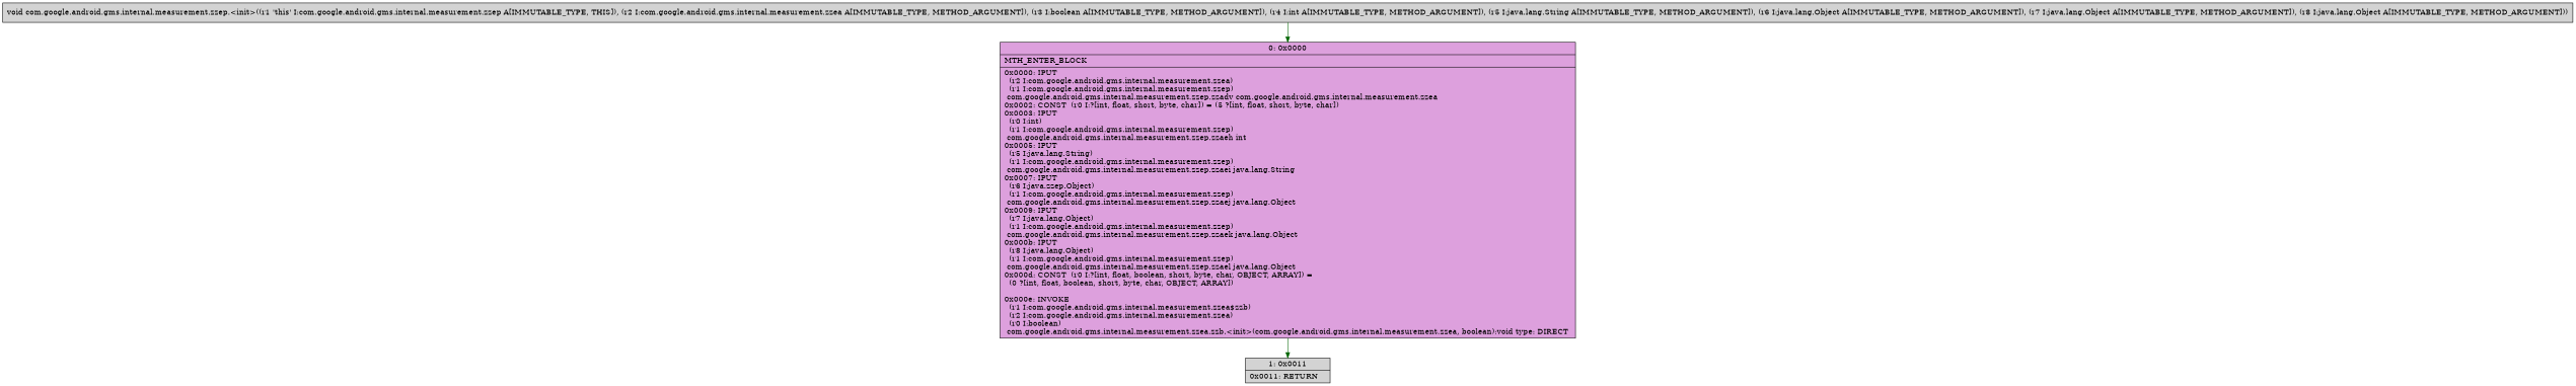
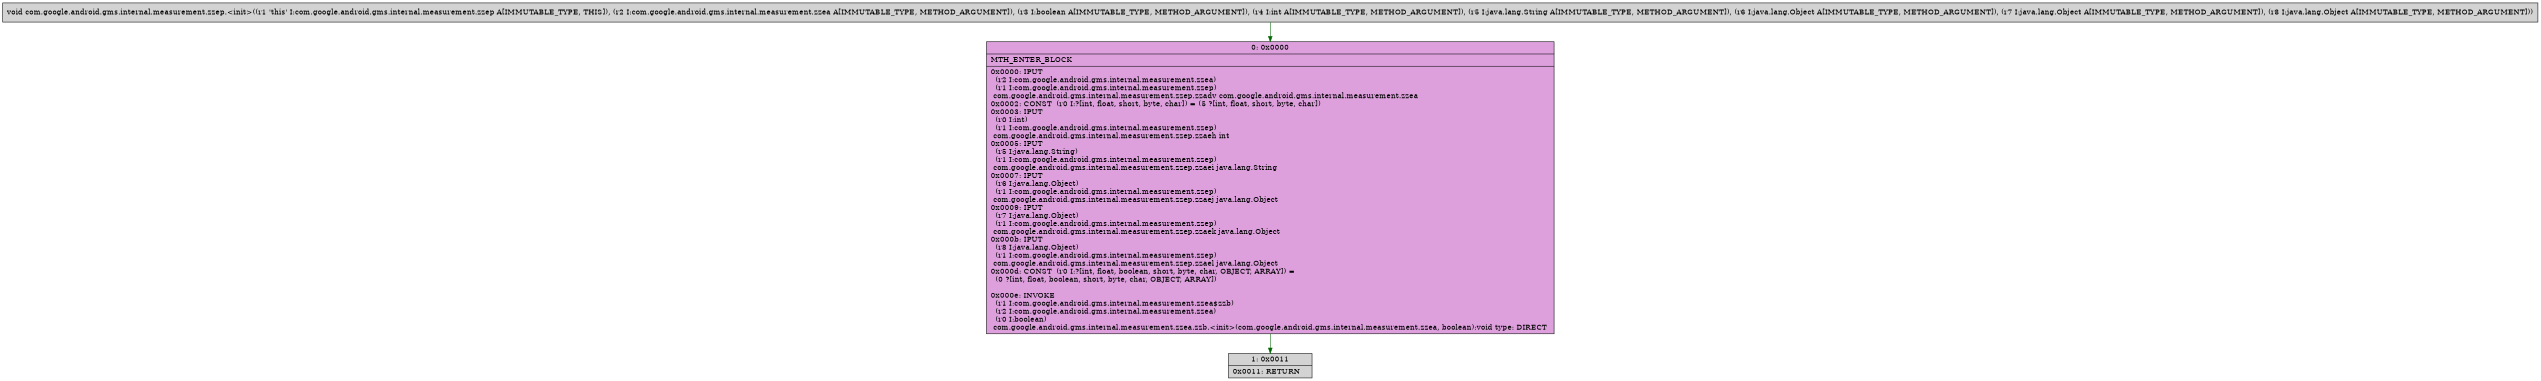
  digraph {
    node [shape=record style=filled fillcolor=lightgrey]
    edge [color=darkgreen style=solid]
-   n1 [label="{0\:\ 0x0000|MTH_ENTER_BLOCK\l|0x0000: IPUT  \l  (r2 I:com.google.android.gms.internal.measurement.zzea)\l  (r1 I:com.google.android.gms.internal.measurement.zzep)\l com.google.android.gms.internal.measurement.zzep.zzadv com.google.android.gms.internal.measurement.zzea \l0x0002: CONST  (r0 I:?[int, float, short, byte, char]) = (5 ?[int, float, short, byte, char]) \l0x0003: IPUT  \l  (r0 I:int)\l  (r1 I:com.google.android.gms.internal.measurement.zzep)\l com.google.android.gms.internal.measurement.zzep.zzaeh int \l0x0005: IPUT  \l  (r5 I:java.lang.String)\l  (r1 I:com.google.android.gms.internal.measurement.zzep)\l com.google.android.gms.internal.measurement.zzep.zzaei java.lang.String \l0x0007: IPUT  \l  (r6 I:java.zzep.Object)\l  (r1 I:com.google.android.gms.internal.measurement.zzep)\l com.google.android.gms.internal.measurement.zzep.zzaej java.lang.Object \l0x0009: IPUT  \l  (r7 I:java.lang.Object)\l  (r1 I:com.google.android.gms.internal.measurement.zzep)\l com.google.android.gms.internal.measurement.zzep.zzaek java.lang.Object \l0x000b: IPUT  \l  (r8 I:java.lang.Object)\l  (r1 I:com.google.android.gms.internal.measurement.zzep)\l com.google.android.gms.internal.measurement.zzep.zzael java.lang.Object \l0x000d: CONST  (r0 I:?[int, float, boolean, short, byte, char, OBJECT, ARRAY]) = \l  (0 ?[int, float, boolean, short, byte, char, OBJECT, ARRAY])\l \l0x000e: INVOKE  \l  (r1 I:com.google.android.gms.internal.measurement.zzea$zzb)\l  (r2 I:com.google.android.gms.internal.measurement.zzea)\l  (r0 I:boolean)\l com.google.android.gms.internal.measurement.zzea.zzb.\<init\>(com.google.android.gms.internal.measurement.zzea, boolean):void type: DIRECT \l}" fillcolor=plum]
+   n1 [label="{0\:\ 0x0000|MTH_ENTER_BLOCK\l|0x0000: IPUT  \l  (r2 I:com.google.android.gms.internal.measurement.zzea)\l  (r1 I:com.google.android.gms.internal.measurement.zzep)\l com.google.android.gms.internal.measurement.zzep.zzadv com.google.android.gms.internal.measurement.zzea \l0x0002: CONST  (r0 I:?[int, float, short, byte, char]) = (5 ?[int, float, short, byte, char]) \l0x0003: IPUT  \l  (r0 I:int)\l  (r1 I:com.google.android.gms.internal.measurement.zzep)\l com.google.android.gms.internal.measurement.zzep.zzaeh int \l0x0005: IPUT  \l  (r5 I:java.lang.String)\l  (r1 I:com.google.android.gms.internal.measurement.zzep)\l com.google.android.gms.internal.measurement.zzep.zzaei java.lang.String \l0x0007: IPUT  \l  (r6 I:java.lang.Object)\l  (r1 I:com.google.android.gms.internal.measurement.zzep)\l com.google.android.gms.internal.measurement.zzep.zzaej java.lang.Object \l0x0009: IPUT  \l  (r7 I:java.lang.Object)\l  (r1 I:com.google.android.gms.internal.measurement.zzep)\l com.google.android.gms.internal.measurement.zzep.zzaek java.lang.Object \l0x000b: IPUT  \l  (r8 I:java.lang.Object)\l  (r1 I:com.google.android.gms.internal.measurement.zzep)\l com.google.android.gms.internal.measurement.zzep.zzael java.lang.Object \l0x000d: CONST  (r0 I:?[int, float, boolean, short, byte, char, OBJECT, ARRAY]) = \l  (0 ?[int, float, boolean, short, byte, char, OBJECT, ARRAY])\l \l0x000e: INVOKE  \l  (r1 I:com.google.android.gms.internal.measurement.zzea$zzb)\l  (r2 I:com.google.android.gms.internal.measurement.zzea)\l  (r0 I:boolean)\l com.google.android.gms.internal.measurement.zzea.zzb.\<init\>(com.google.android.gms.internal.measurement.zzea, boolean):void type: DIRECT \l}" fillcolor=plum]
    n2 [label="{1\:\ 0x0011|0x0011: RETURN   \l}"]
    n3 [label="{void com.google.android.gms.internal.measurement.zzep.\<init\>((r1 'this' I:com.google.android.gms.internal.measurement.zzep A[IMMUTABLE_TYPE, THIS]), (r2 I:com.google.android.gms.internal.measurement.zzea A[IMMUTABLE_TYPE, METHOD_ARGUMENT]), (r3 I:boolean A[IMMUTABLE_TYPE, METHOD_ARGUMENT]), (r4 I:int A[IMMUTABLE_TYPE, METHOD_ARGUMENT]), (r5 I:java.lang.String A[IMMUTABLE_TYPE, METHOD_ARGUMENT]), (r6 I:java.lang.Object A[IMMUTABLE_TYPE, METHOD_ARGUMENT]), (r7 I:java.lang.Object A[IMMUTABLE_TYPE, METHOD_ARGUMENT]), (r8 I:java.lang.Object A[IMMUTABLE_TYPE, METHOD_ARGUMENT])) }"]
    n1 -> n2
    n3 -> n1
  }
